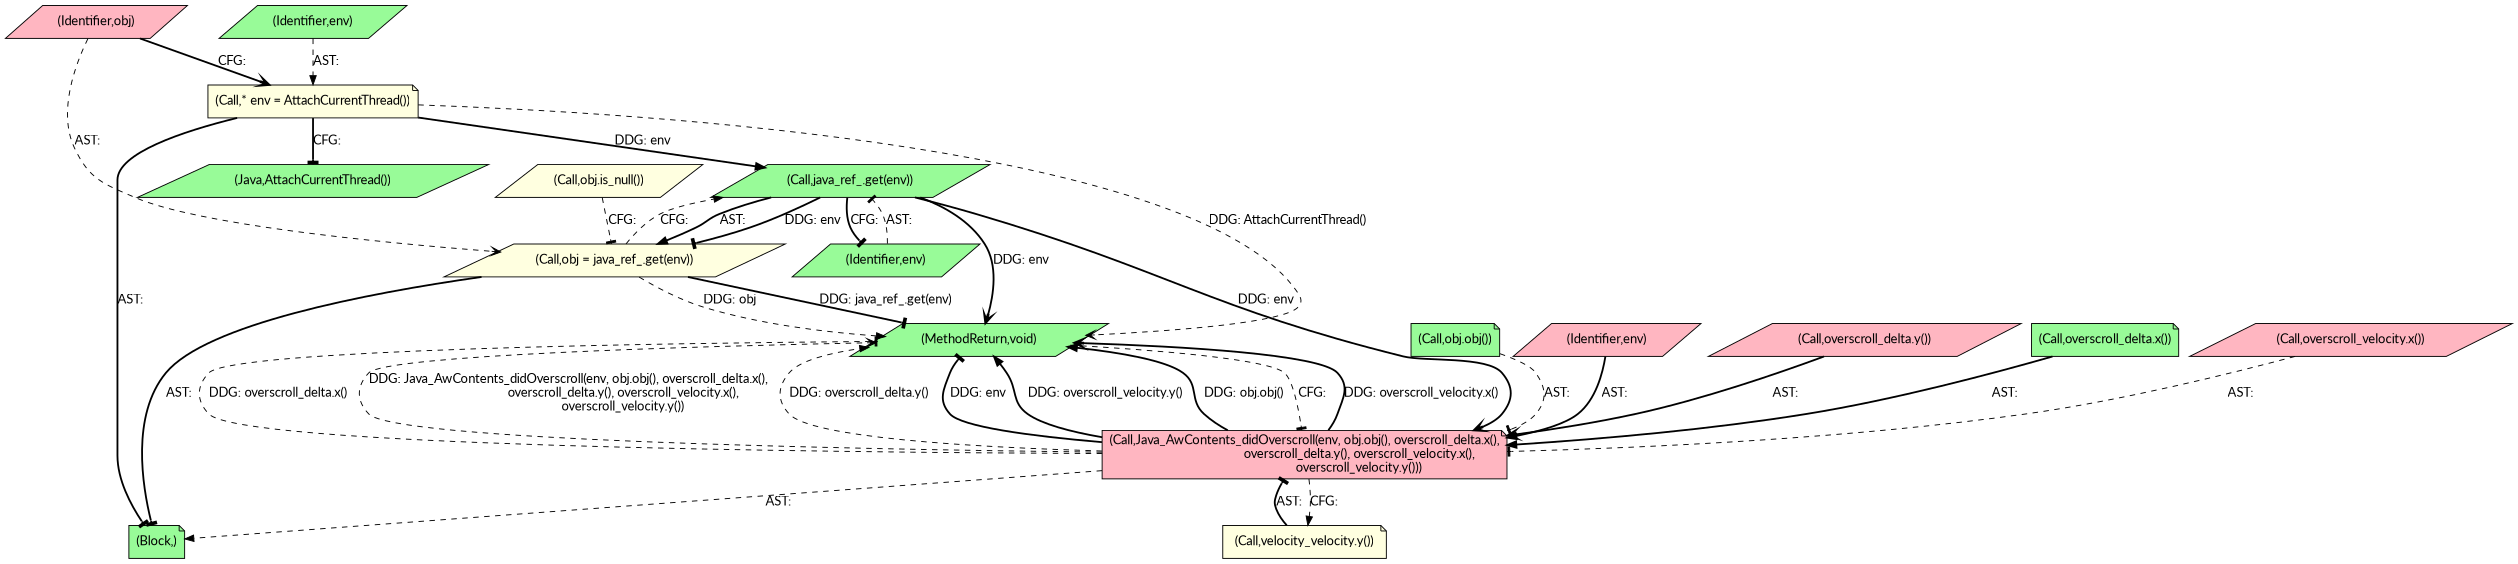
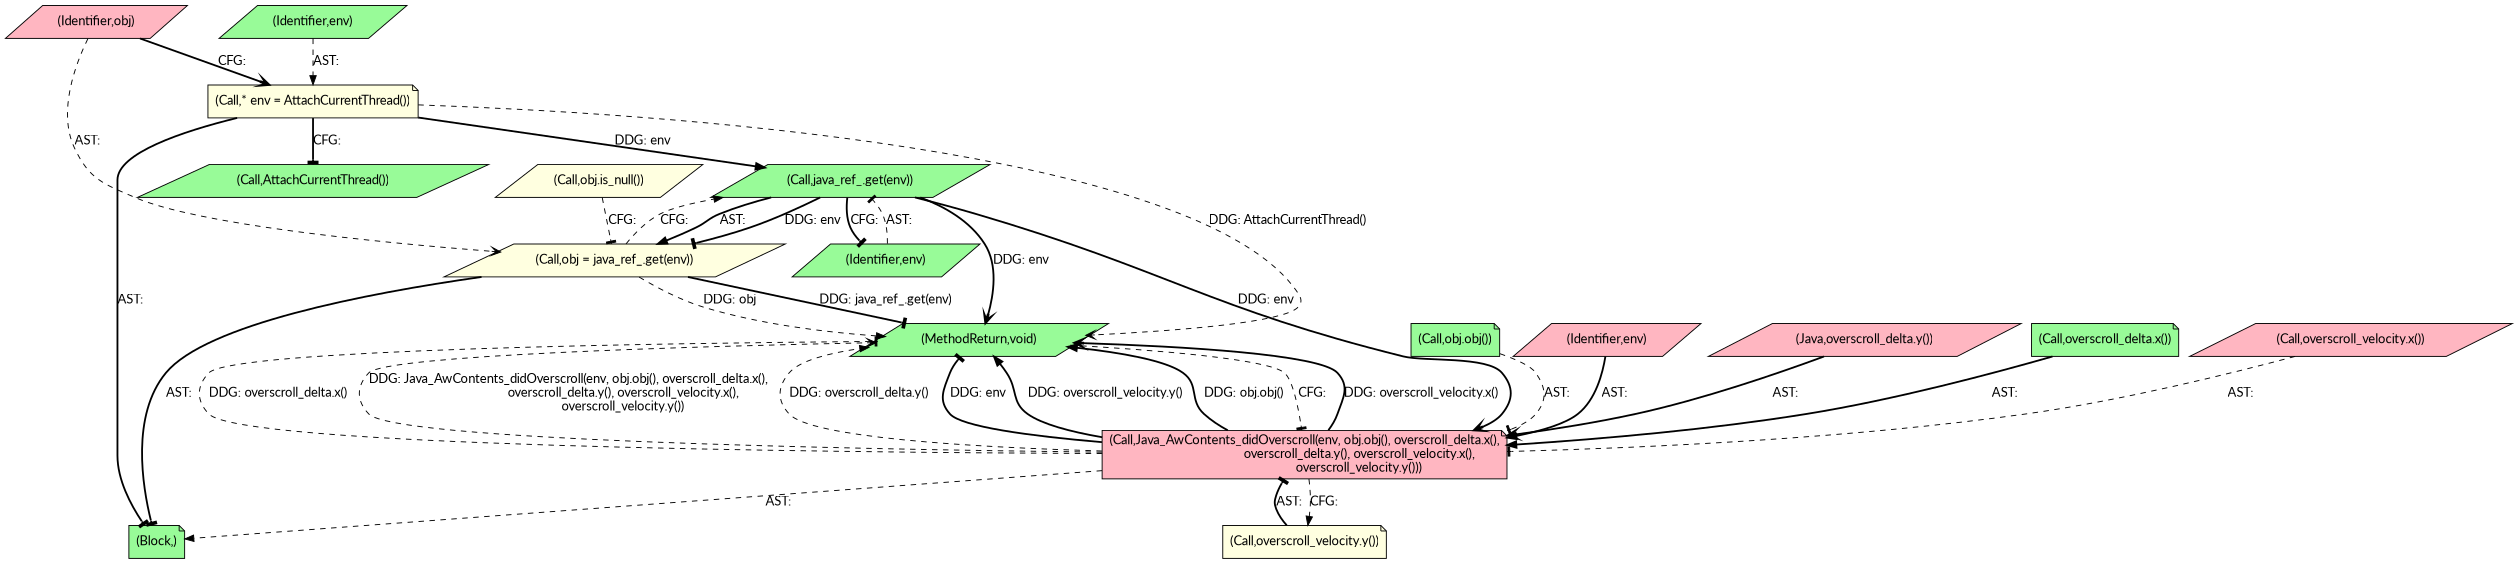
  digraph {
    fontname=Lato
    node [fillcolor=palegreen fontname=Lato shape=parallelogram style=filled]
    edge [arrowhead=tee fontname=Lato style=bold]
    n1 [label="(Call,java_ref_.get(env))"]
    n2 [fillcolor=lightyellow label="(Call,obj = java_ref_.get(env))"]
    n3 [fillcolor=lightpink label="(Call,Java_AwContents_didOverscroll(env, obj.obj(), overscroll_delta.x(),\n                                overscroll_delta.y(), overscroll_velocity.x(),\n                                overscroll_velocity.y()))" shape=note]
    n4 [label="(Identifier,env)"]
    n5 [label="(MethodReturn,void)"]
    n6 [label="(Block,)" shape=note]
-   n7 [fillcolor=lightyellow label="(Call,velocity_velocity.y())" shape=note]
+   n7 [fillcolor=lightyellow label="(Call,overscroll_velocity.y())" shape=note]
    n8 [fillcolor=lightyellow label="(Call,* env = AttachCurrentThread())" shape=note]
-   n9 [label="(Java,AttachCurrentThread())"]
+   n9 [label="(Call,AttachCurrentThread())"]
    n10 [label="(Call,obj.obj())" shape=note]
    n11 [fillcolor=lightpink label="(Identifier,env)"]
-   n12 [fillcolor=lightpink label="(Call,overscroll_delta.y())"]
+   n12 [fillcolor=lightpink label="(Java,overscroll_delta.y())"]
    n13 [label="(Call,overscroll_delta.x())" shape=note]
    n14 [fillcolor=lightyellow label="(Call,obj.is_null())"]
    n15 [label="(Identifier,env)"]
    n16 [fillcolor=lightpink label="(Call,overscroll_velocity.x())"]
    n17 [fillcolor=lightpink label="(Identifier,obj)"]
    n1 -> n2 [arrowhead=normal label="AST: "]
    n1 -> n2 [label="DDG: env"]
    n1 -> n3 [arrowhead=vee label="DDG: env"]
    n1 -> n4 [label="CFG: "]
    n1 -> n5 [arrowhead=vee label="DDG: env"]
    n2 -> n1 [arrowhead=normal label="CFG: " style=dashed]
    n2 -> n5 [arrowhead=normal label="DDG: obj" style=dashed]
    n2 -> n5 [label="DDG: java_ref_.get(env)"]
    n2 -> n6 [label="AST: "]
    n3 -> n5 [arrowhead=vee label="DDG: overscroll_velocity.x()"]
    n3 -> n5 [label="DDG: overscroll_delta.x()" style=dashed]
    n3 -> n5 [arrowhead=vee label="DDG: Java_AwContents_didOverscroll(env, obj.obj(), overscroll_delta.x(),\n                                overscroll_delta.y(), overscroll_velocity.x(),\n                                overscroll_velocity.y())" style=dashed]
    n3 -> n5 [arrowhead=normal label="DDG: overscroll_delta.y()" style=dashed]
    n3 -> n5 [label="DDG: env"]
    n3 -> n5 [arrowhead=normal label="DDG: overscroll_velocity.y()"]
    n3 -> n5 [arrowhead=normal label="DDG: obj.obj()"]
    n3 -> n6 [arrowhead=normal label="AST: " style=dashed]
    n3 -> n7 [arrowhead=normal label="CFG: " style=dashed]
    n4 -> n1 [label="AST: " style=dashed]
    n5 -> n3 [label="CFG: " style=dashed]
    n7 -> n3 [label="AST: "]
    n8 -> n1 [arrowhead=normal label="DDG: env"]
    n8 -> n5 [arrowhead=vee label="DDG: AttachCurrentThread()" style=dashed]
    n8 -> n6 [label="AST: "]
    n8 -> n9 [label="CFG: "]
    n10 -> n3 [label="AST: " style=dashed]
    n11 -> n3 [arrowhead=normal label="AST: "]
    n12 -> n3 [arrowhead=vee label="AST: "]
    n13 -> n3 [arrowhead=normal label="AST: "]
    n14 -> n2 [label="CFG: " style=dashed]
    n15 -> n8 [arrowhead=normal label="AST: " style=dashed]
    n16 -> n3 [label="AST: " style=dashed]
    n17 -> n2 [arrowhead=vee label="AST: " style=dashed]
    n17 -> n8 [arrowhead=vee label="CFG: "]
  }
